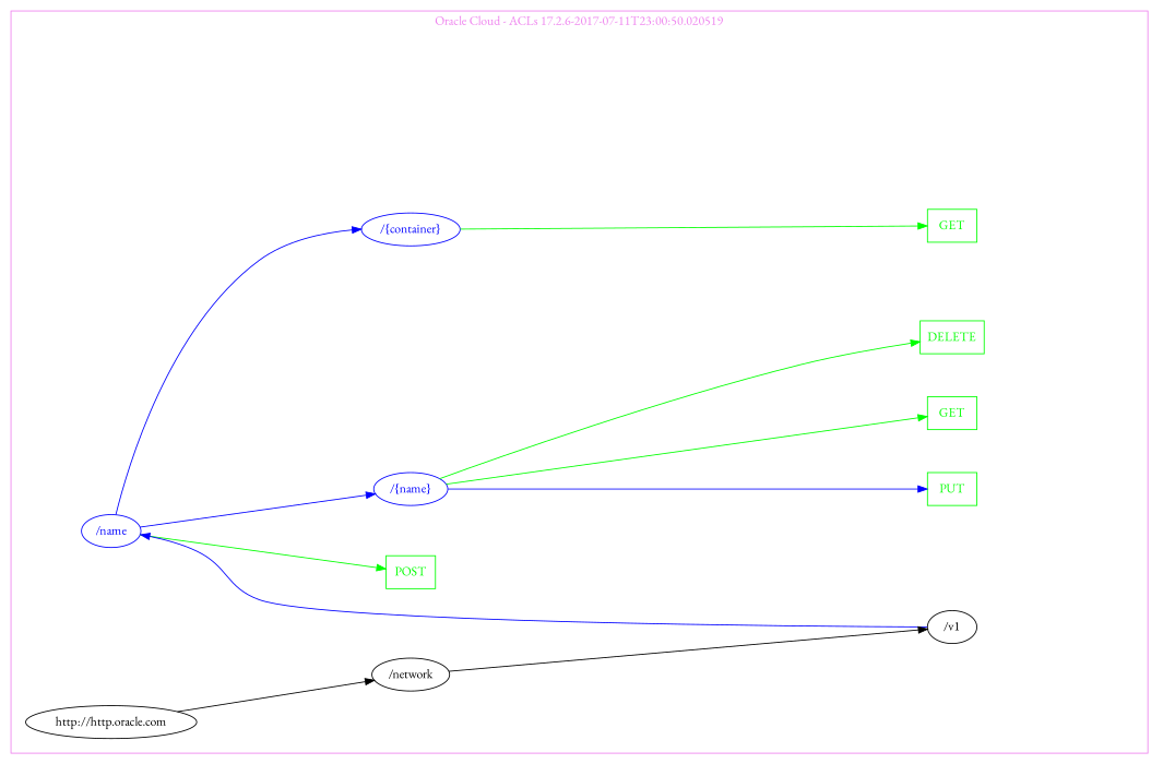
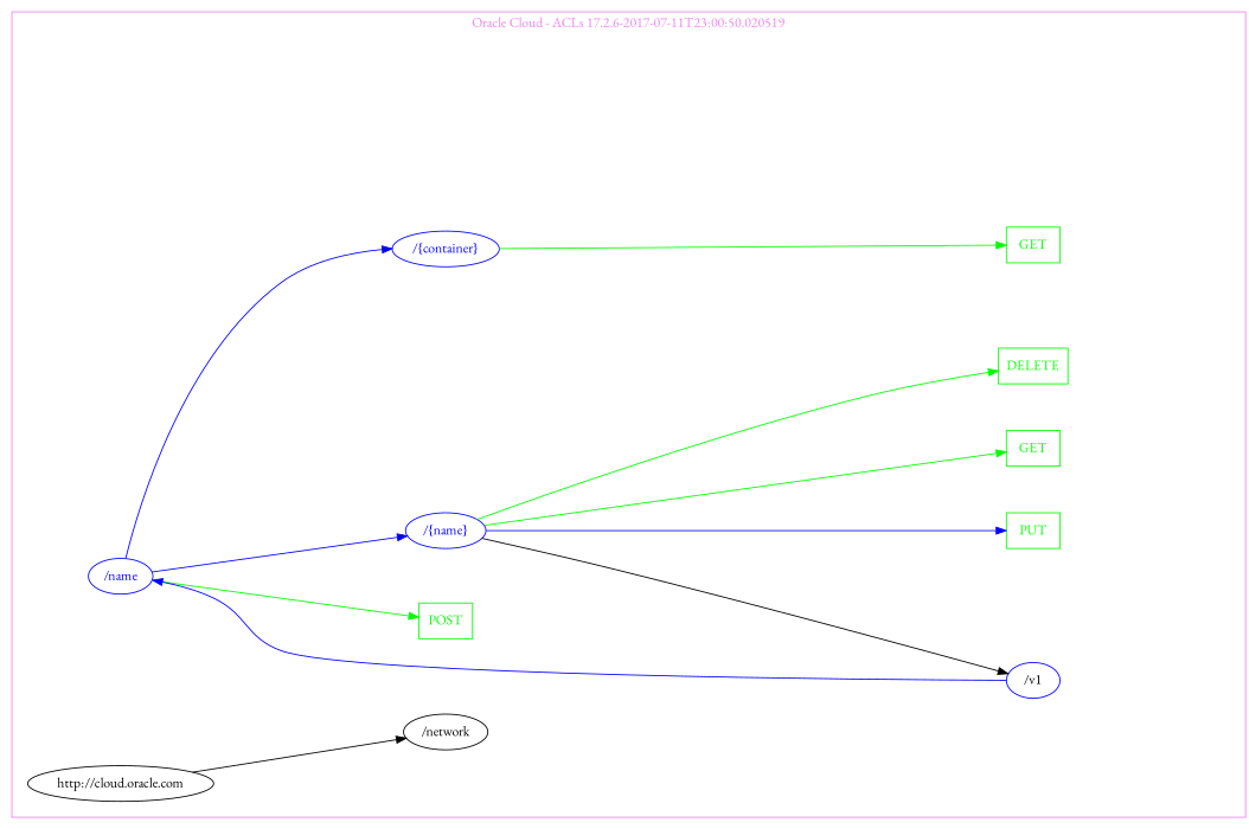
  digraph {
    fontname="EB Garamond"
    rankdir=LR
    node [color=green fontcolor=green fontname="EB Garamond" shape=ellipse]
    edge [color=blue fontcolor=green fontname="EB Garamond"]
    n1 [label=POST shape=box]
    n2 [label=PUT shape=box]
    n3 [label=GET shape=box]
    n4 [label=DELETE shape=box]
    n5 [color=blue fontcolor=blue label="/{name}"]
    n6 [label=GET shape=box]
    n7 [color=blue fontcolor=blue label="/{container}"]
    n8 [color=blue fontcolor=blue label="/name"]
-   n9 [color=black fontcolor=black label="/v1"]
+   n9 [color=blue fontcolor=black label="/v1"]
    n10 [color=black fontcolor=black label="/network"]
-   n11 [color=black fontcolor=black label="http://http.oracle.com"]
+   n11 [color=black fontcolor=black label="http://cloud.oracle.com"]
    subgraph cluster_1 {
      color=violet
      fontcolor=violet
      label="Oracle Cloud - ACLs 17.2.6-2017-07-11T23:00:50.020519"
      subgraph cluster_2 {
        color=white
        fontcolor=white
        label="Oracle Cloud - ACLs 17.2.6-2017-07-11T23:00:50.020519"
        n11
        subgraph cluster_3 {
          color=white
          fontcolor=white
          label="Oracle Cloud - ACLs 17.2.6-2017-07-11T23:00:50.020519"
          n10
          subgraph cluster_4 {
            color=white
            fontcolor=white
            label="Oracle Cloud - ACLs 17.2.6-2017-07-11T23:00:50.020519"
            n9
            subgraph cluster_5 {
              color=white
              fontcolor=white
              label="Oracle Cloud - ACLs 17.2.6-2017-07-11T23:00:50.020519"
              n8
              subgraph cluster_6 {
                color=white
                fontcolor=white
                label="Oracle Cloud - ACLs 17.2.6-2017-07-11T23:00:50.020519"
                n1
              }
              subgraph cluster_7 {
                color=white
                fontcolor=white
                label="Oracle Cloud - ACLs 17.2.6-2017-07-11T23:00:50.020519"
                n5
                subgraph cluster_8 {
                  color=white
                  fontcolor=white
                  label="Oracle Cloud - ACLs 17.2.6-2017-07-11T23:00:50.020519"
                  n2
                }
                subgraph cluster_9 {
                  color=white
                  fontcolor=white
                  label="Oracle Cloud - ACLs 17.2.6-2017-07-11T23:00:50.020519"
                  n3
                }
                subgraph cluster_10 {
                  color=white
                  fontcolor=white
                  label="Oracle Cloud - ACLs 17.2.6-2017-07-11T23:00:50.020519"
                  n4
                }
              }
              subgraph cluster_11 {
                color=white
                fontcolor=white
                label="Oracle Cloud - ACLs 17.2.6-2017-07-11T23:00:50.020519"
                n7
                subgraph cluster_12 {
                  color=white
                  fontcolor=white
                  label="Oracle Cloud - ACLs 17.2.6-2017-07-11T23:00:50.020519"
                  n6
                }
              }
            }
          }
        }
      }
    }
    n5 -> n2
    n5 -> n3 [color=green]
    n5 -> n4 [color=green]
    n7 -> n6 [color=green]
    n8 -> n1 [color=green]
    n8 -> n5 [fontcolor=blue]
    n8 -> n7 [fontcolor=blue]
    n9 -> n8 [fontcolor=blue]
-   n10 -> n9 [color=black fontcolor=black]
+   n5 -> n9 [color=black fontcolor=black]
    n11 -> n10 [color=black fontcolor=black]
  }
